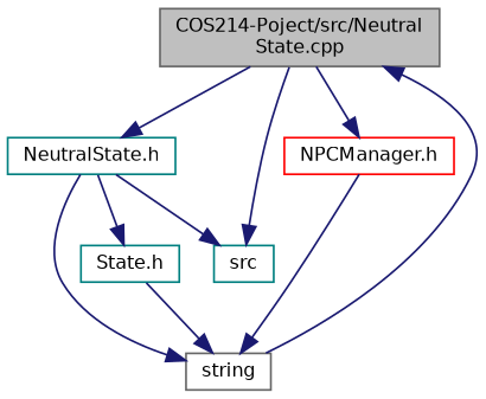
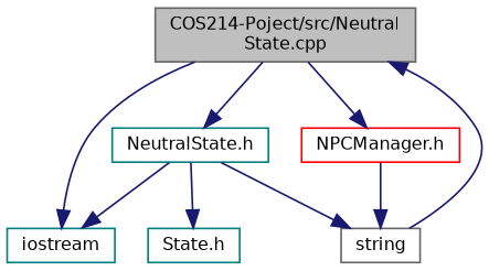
  digraph {
    node [color=teal fillcolor=white fontname=Helvetica fontsize=10 shape=record style=filled]
    edge [color=midnightblue fontname=Helvetica fontsize=10 labelfontname=Helvetica labelfontsize=10 style=solid]
    n1 [color=gray40 fillcolor=grey75 fontcolor=black height=0.2 label="COS214-Poject/src/Neutral\lState.cpp" width=0.4]
    n2 [height=0.2 label="NeutralState.h" width=0.4]
    n3 [color=red height=0.2 label="NPCManager.h" width=0.4]
-   n4 [height=0.2 label=src width=0.4]
+   n4 [height=0.2 label=iostream width=0.4]
    n5 [color=gray40 height=0.2 label=string width=0.4]
    n6 [height=0.2 label="State.h" width=0.4]
    n1 -> n2
    n1 -> n3
    n1 -> n4
    n2 -> n4
    n2 -> n5
    n2 -> n6
    n3 -> n5
    n5 -> n1
-   n6 -> n5
  }
